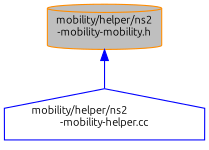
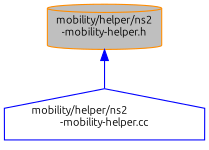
  digraph {
    fontname=Ubuntu
    node [fontname=Ubuntu fontsize=10 style=filled]
-   n1 [color=darkorange fillcolor=grey75 fontcolor=black height=0.2 label="mobility/helper/ns2\l-mobility-mobility.h" shape=cylinder width=0.4]
+   n1 [color=darkorange fillcolor=grey75 fontcolor=black height=0.2 label="mobility/helper/ns2\l-mobility-helper.h" shape=cylinder width=0.4]
    n2 [color=blue fillcolor=white height=0.2 label="mobility/helper/ns2\l-mobility-helper.cc" shape=house width=0.4]
    n1 -> n2 [color=blue dir=back fontname=Ubuntu fontsize=10 labelfontname=Helvetica labelfontsize=10 style=solid]
  }
